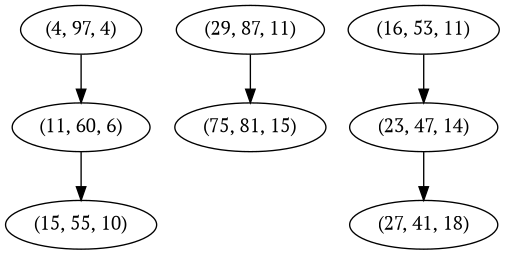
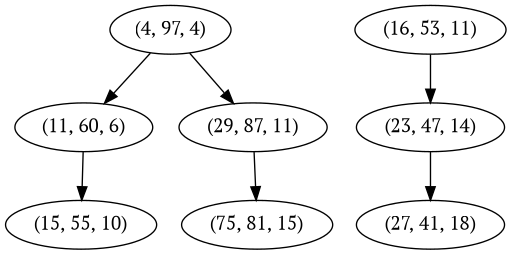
  digraph {
    fontname="PT Serif"
    node [fontname="PT Serif"]
    edge [fontname="PT Serif"]
    "(4, 97, 4)"
    "(11, 60, 6)"
    n3 [label="(29, 87, 11)"]
    "(15, 55, 10)"
    "(75, 81, 15)"
    "(16, 53, 11)"
    "(23, 47, 14)"
    "(27, 41, 18)"
    "(4, 97, 4)" -> "(11, 60, 6)"
+   "(4, 97, 4)" -> n3
    "(11, 60, 6)" -> "(15, 55, 10)"
    n3 -> "(75, 81, 15)"
    "(16, 53, 11)" -> "(23, 47, 14)"
    "(23, 47, 14)" -> "(27, 41, 18)"
  }
